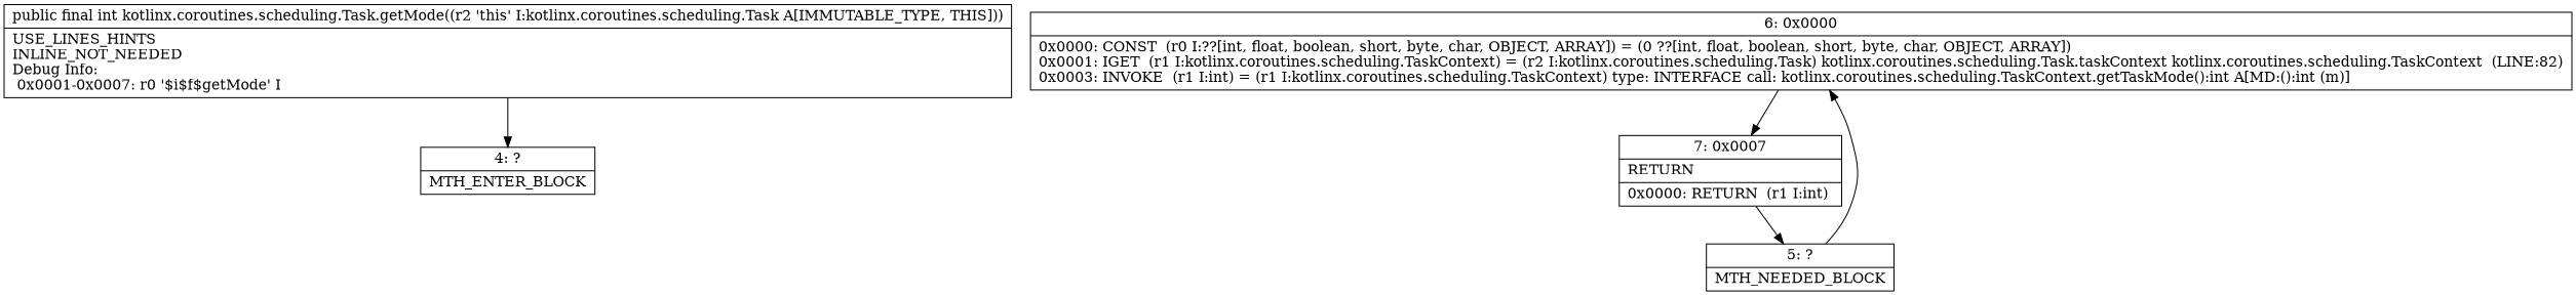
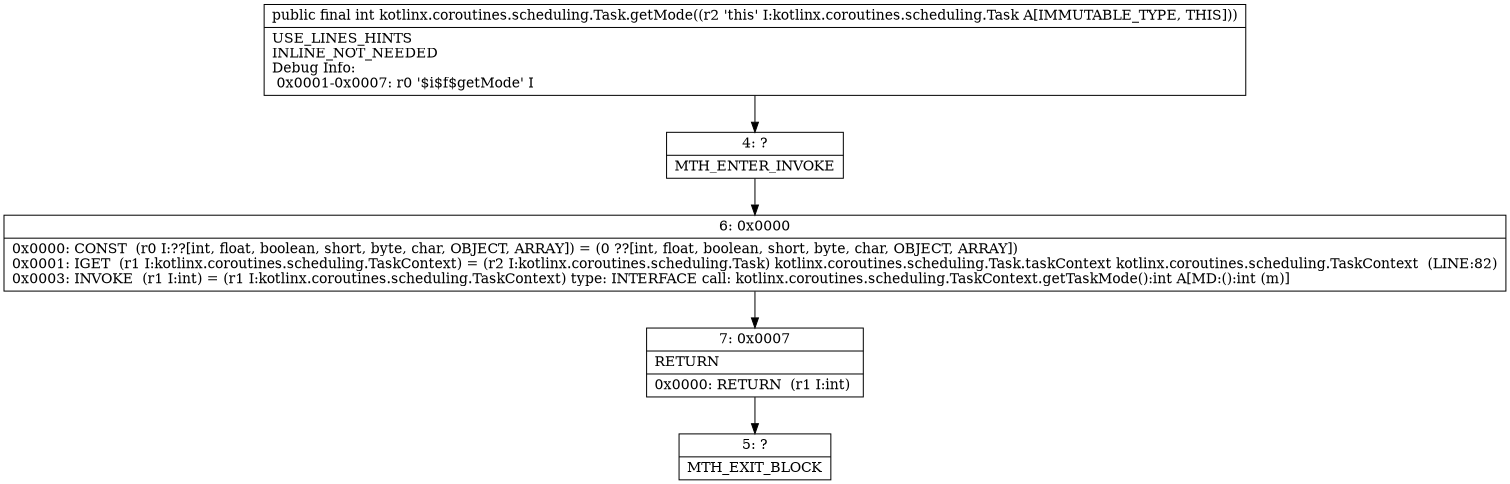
  digraph {
    node [shape=record]
-   n1 [label="{4\:\ ?|MTH_ENTER_BLOCK\l}"]
+   n1 [label="{4\:\ ?|MTH_ENTER_INVOKE\l}"]
    n2 [label="{6\:\ 0x0000|0x0000: CONST  (r0 I:??[int, float, boolean, short, byte, char, OBJECT, ARRAY]) = (0 ??[int, float, boolean, short, byte, char, OBJECT, ARRAY]) \l0x0001: IGET  (r1 I:kotlinx.coroutines.scheduling.TaskContext) = (r2 I:kotlinx.coroutines.scheduling.Task) kotlinx.coroutines.scheduling.Task.taskContext kotlinx.coroutines.scheduling.TaskContext  (LINE:82)\l0x0003: INVOKE  (r1 I:int) = (r1 I:kotlinx.coroutines.scheduling.TaskContext) type: INTERFACE call: kotlinx.coroutines.scheduling.TaskContext.getTaskMode():int A[MD:():int (m)]\l}"]
    n3 [label="{7\:\ 0x0007|RETURN\l|0x0000: RETURN  (r1 I:int) \l}"]
-   n4 [label="{5\:\ ?|MTH_NEEDED_BLOCK\l}"]
+   n4 [label="{5\:\ ?|MTH_EXIT_BLOCK\l}"]
    n5 [label="{public final int kotlinx.coroutines.scheduling.Task.getMode((r2 'this' I:kotlinx.coroutines.scheduling.Task A[IMMUTABLE_TYPE, THIS]))  | USE_LINES_HINTS\lINLINE_NOT_NEEDED\lDebug Info:\l  0x0001\-0x0007: r0 '$i$f$getMode' I\l}"]
-   n4 -> n2
+   n1 -> n2
    n2 -> n3
    n3 -> n4
    n5 -> n1
  }
